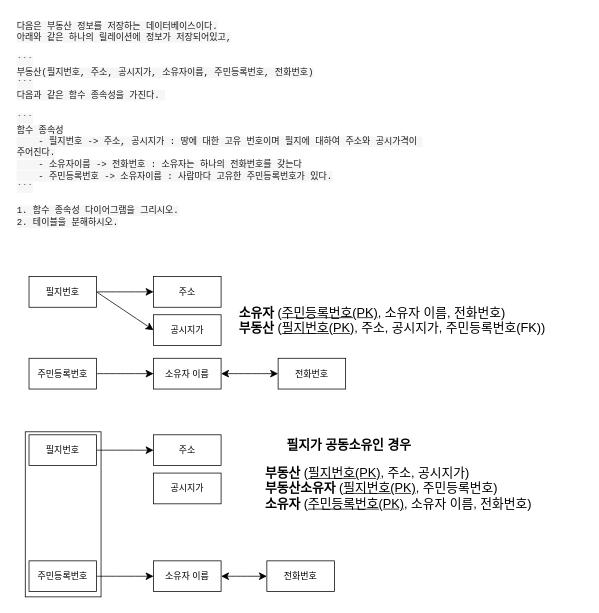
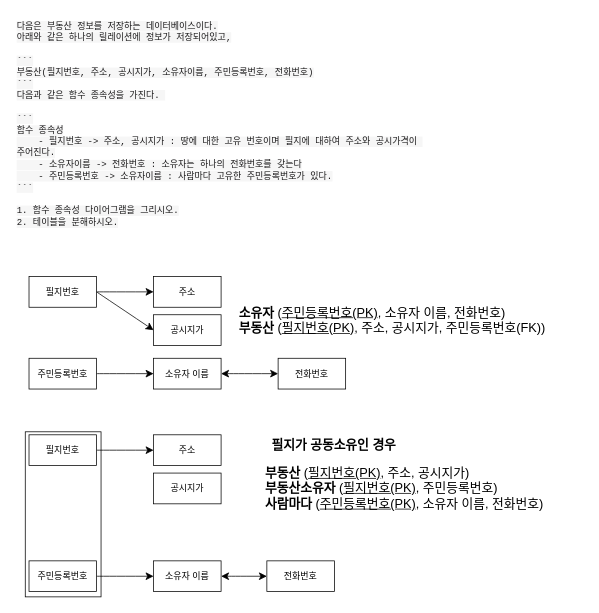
  <mxCell id="0" />
  <mxCell id="1" parent="0" />
  <mxCell id="2" value="&lt;span style=&quot;color: rgb(29, 28, 29); font-family: Monaco, Menlo, Consolas, &amp;quot;Courier New&amp;quot;, monospace; font-size: 12px; font-style: normal; font-variant-ligatures: none; font-variant-caps: normal; font-weight: 400; letter-spacing: normal; orphans: 2; text-align: left; text-indent: 0px; text-transform: none; widows: 2; word-spacing: 0px; -webkit-text-stroke-width: 0px; white-space: pre-wrap; background-color: rgba(29, 28, 29, 0.04); text-decoration-thickness: initial; text-decoration-style: initial; text-decoration-color: initial; display: inline !important; float: none;&quot;&gt;다음은 부동산 정보를 저장하는 데이터베이스이다.&#10;아래와 같은 하나의 릴레이션에 정보가 저장되어있고,&#10;&#10;```&#10;부동산(필지번호, 주소, 공시지가, 소유자이름, 주민등록번호, 전화번호)&#10;```&#10;다음과 같은 함수 종속성을 가진다. &#10;&#10;```&#10;함수 종속성&#10;&lt;span style=&quot;white-space: pre;&quot;&gt;&amp;nbsp;&amp;nbsp;&amp;nbsp;&amp;nbsp;&lt;/span&gt;- 필지번호 -&amp;gt; 주소, 공시지가 : 땅에 대한 고유 번호이며 필지에 대하여 주소와 공시가격이 주어진다.&#10;&lt;span style=&quot;white-space: pre;&quot;&gt;&amp;nbsp;&amp;nbsp;&amp;nbsp;&amp;nbsp;&lt;/span&gt;- 소유자이름 -&amp;gt; 전화번호 : 소유자는 하나의 전화번호를 갖는다&#10;&lt;span style=&quot;white-space: pre;&quot;&gt;&amp;nbsp;&amp;nbsp;&amp;nbsp;&amp;nbsp;&lt;/span&gt;- 주민등록번호 -&amp;gt; 소유자이름 : 사람마다 고유한 주민등록번호가 있다.&#10;```&#10;&#10;1. 함수 종속성 다이어그램을 그리시오.&#10;2. 테이블을 분해하시오.&lt;/span&gt;" style="text;whiteSpace=wrap;html=1;" parent="1" vertex="1"><mxGeometry x="20" y="20" width="550" height="281" as="geometry" /></mxCell>
  <mxCell id="3" style="edgeStyle=none;curved=1;rounded=0;orthogonalLoop=1;jettySize=auto;html=1;exitX=1;exitY=0.5;exitDx=0;exitDy=0;entryX=0;entryY=0.5;entryDx=0;entryDy=0;fontSize=12;startSize=8;endSize=8;" parent="1" source="5" target="6" edge="1"><mxGeometry relative="1" as="geometry" /></mxCell>
  <mxCell id="4" style="edgeStyle=none;curved=1;rounded=0;orthogonalLoop=1;jettySize=auto;html=1;exitX=1;exitY=0.5;exitDx=0;exitDy=0;entryX=0;entryY=0.5;entryDx=0;entryDy=0;fontSize=12;startSize=8;endSize=8;" parent="1" source="5" target="7" edge="1"><mxGeometry relative="1" as="geometry" /></mxCell>
  <mxCell id="5" value="필지번호" style="rounded=0;whiteSpace=wrap;html=1;" parent="1" vertex="1"><mxGeometry x="38" y="368" width="90" height="41" as="geometry" /></mxCell>
  <mxCell id="6" value="주소" style="rounded=0;whiteSpace=wrap;html=1;" parent="1" vertex="1"><mxGeometry x="204" y="368" width="90" height="41" as="geometry" /></mxCell>
  <mxCell id="7" value="공시지가" style="rounded=0;whiteSpace=wrap;html=1;" parent="1" vertex="1"><mxGeometry x="204" y="419" width="90" height="41" as="geometry" /></mxCell>
  <mxCell id="8" value="전화번호" style="rounded=0;whiteSpace=wrap;html=1;" parent="1" vertex="1"><mxGeometry x="370" y="477" width="90" height="41" as="geometry" /></mxCell>
  <mxCell id="9" style="edgeStyle=none;curved=1;rounded=0;orthogonalLoop=1;jettySize=auto;html=1;exitX=1;exitY=0.5;exitDx=0;exitDy=0;entryX=0;entryY=0.5;entryDx=0;entryDy=0;fontSize=12;startSize=8;endSize=8;" parent="1" source="10" target="12" edge="1"><mxGeometry relative="1" as="geometry" /></mxCell>
  <mxCell id="10" value="주민등록번호" style="rounded=0;whiteSpace=wrap;html=1;" parent="1" vertex="1"><mxGeometry x="38" y="477" width="90" height="41" as="geometry" /></mxCell>
  <mxCell id="11" style="edgeStyle=none;curved=1;rounded=0;orthogonalLoop=1;jettySize=auto;html=1;exitX=1;exitY=0.5;exitDx=0;exitDy=0;entryX=0;entryY=0.5;entryDx=0;entryDy=0;fontSize=12;startSize=8;endSize=8;endArrow=classic;endFill=1;strokeColor=default;startArrow=classic;startFill=1;" parent="1" source="12" target="8" edge="1"><mxGeometry relative="1" as="geometry" /></mxCell>
  <mxCell id="12" value="소유자 이름" style="rounded=0;whiteSpace=wrap;html=1;" parent="1" vertex="1"><mxGeometry x="204" y="477" width="90" height="41" as="geometry" /></mxCell>
  <mxCell id="13" style="edgeStyle=none;curved=1;rounded=0;orthogonalLoop=1;jettySize=auto;html=1;exitX=1;exitY=0.5;exitDx=0;exitDy=0;entryX=0;entryY=0.5;entryDx=0;entryDy=0;fontSize=12;startSize=8;endSize=8;" parent="1" source="14" target="15" edge="1"><mxGeometry relative="1" as="geometry" /></mxCell>
  <mxCell id="14" value="필지번호" style="rounded=0;whiteSpace=wrap;html=1;" parent="1" vertex="1"><mxGeometry x="38" y="579" width="90" height="41" as="geometry" /></mxCell>
  <mxCell id="15" value="주소" style="rounded=0;whiteSpace=wrap;html=1;" parent="1" vertex="1"><mxGeometry x="204" y="579" width="90" height="41" as="geometry" /></mxCell>
  <mxCell id="16" value="공시지가" style="rounded=0;whiteSpace=wrap;html=1;" parent="1" vertex="1"><mxGeometry x="204" y="630" width="90" height="41" as="geometry" /></mxCell>
  <mxCell id="17" style="edgeStyle=none;curved=1;rounded=0;orthogonalLoop=1;jettySize=auto;html=1;exitX=1;exitY=0.5;exitDx=0;exitDy=0;entryX=0;entryY=0.5;entryDx=0;entryDy=0;fontSize=12;startSize=8;endSize=8;startArrow=classic;startFill=1;" parent="1" source="21" target="18" edge="1"><mxGeometry relative="1" as="geometry"><mxPoint x="411" y="767.5" as="sourcePoint" /></mxGeometry></mxCell>
  <mxCell id="18" value="전화번호" style="rounded=0;whiteSpace=wrap;html=1;" parent="1" vertex="1"><mxGeometry x="355" y="747" width="90" height="41" as="geometry" /></mxCell>
  <mxCell id="19" style="edgeStyle=none;curved=1;rounded=0;orthogonalLoop=1;jettySize=auto;html=1;exitX=1;exitY=0.5;exitDx=0;exitDy=0;entryX=0;entryY=0.5;entryDx=0;entryDy=0;fontSize=12;startSize=8;endSize=8;" parent="1" source="20" target="21" edge="1"><mxGeometry relative="1" as="geometry" /></mxCell>
  <mxCell id="20" value="주민등록번호" style="rounded=0;whiteSpace=wrap;html=1;" parent="1" vertex="1"><mxGeometry x="38" y="747" width="90" height="41" as="geometry" /></mxCell>
  <mxCell id="21" value="소유자 이름" style="rounded=0;whiteSpace=wrap;html=1;" parent="1" vertex="1"><mxGeometry x="204" y="747" width="90" height="41" as="geometry" /></mxCell>
  <mxCell id="22" value="&lt;b&gt;소유자&lt;/b&gt; (&lt;u&gt;주민등록번호(PK)&lt;/u&gt;, 소유자 이름, 전화번호)&lt;div&gt;&lt;b&gt;부동산&lt;/b&gt; (&lt;u&gt;필지번호(PK)&lt;/u&gt;, 주소, 공시지가, 주민등록번호(FK))&lt;/div&gt;" style="text;html=1;align=left;verticalAlign=middle;resizable=0;points=[];autosize=1;strokeColor=none;fillColor=none;fontSize=17;" vertex="1" parent="1"><mxGeometry x="316" y="402" width="460" height="50" as="geometry" /></mxCell>
- <mxCell id="23" value="필지가 공동소유인 경우" style="text;html=1;align=center;verticalAlign=middle;resizable=0;points=[];autosize=1;strokeColor=none;fillColor=none;fontStyle=1;fontSize=17;" vertex="1" parent="1"><mxGeometry x="364" y="579" width="200" height="30" as="geometry" /></mxCell>
- <mxCell id="24" value="&lt;div&gt;&lt;b&gt;부동산&lt;/b&gt;&amp;nbsp;(&lt;u&gt;필지번호(PK)&lt;/u&gt;, 주소, 공시지가)&lt;b&gt;&lt;br&gt;&lt;/b&gt;&lt;/div&gt;&lt;div&gt;&lt;b&gt;부동산소유자&amp;nbsp;&lt;/b&gt;(&lt;u&gt;필지번호(PK)&lt;/u&gt;, 주민등록번호)&lt;/div&gt;&lt;b&gt;소유자&lt;/b&gt; (&lt;u&gt;주민등록번호(PK)&lt;/u&gt;, 소유자 이름, 전화번호)" style="text;html=1;align=left;verticalAlign=middle;resizable=0;points=[];autosize=1;strokeColor=none;fillColor=none;fontSize=17;" vertex="1" parent="1"><mxGeometry x="351" y="615.5" width="400" height="70" as="geometry" /></mxCell>
+ <mxCell id="23" value="필지가 공동소유인 경우" style="text;html=1;align=center;verticalAlign=middle;resizable=0;points=[];autosize=1;strokeColor=none;fillColor=none;fontStyle=1;fontSize=17;" vertex="1" parent="1"><mxGeometry x="344" y="579" width="200" height="30" as="geometry" /></mxCell>
+ <mxCell id="24" value="&lt;div&gt;&lt;b&gt;부동산&lt;/b&gt;&amp;nbsp;(&lt;u&gt;필지번호(PK)&lt;/u&gt;, 주소, 공시지가)&lt;b&gt;&lt;br&gt;&lt;/b&gt;&lt;/div&gt;&lt;div&gt;&lt;b&gt;부동산소유자&amp;nbsp;&lt;/b&gt;(&lt;u&gt;필지번호(PK)&lt;/u&gt;, 주민등록번호)&lt;/div&gt;&lt;b&gt;사람마다&lt;/b&gt; (&lt;u&gt;주민등록번호(PK)&lt;/u&gt;, 소유자 이름, 전화번호)" style="text;html=1;align=left;verticalAlign=middle;resizable=0;points=[];autosize=1;strokeColor=none;fillColor=none;fontSize=17;" vertex="1" parent="1"><mxGeometry x="351" y="615.5" width="400" height="70" as="geometry" /></mxCell>
  <mxCell id="25" value="" style="rounded=0;whiteSpace=wrap;html=1;fillColor=none;" vertex="1" parent="1"><mxGeometry x="33" y="575" width="101" height="220" as="geometry" /></mxCell>
